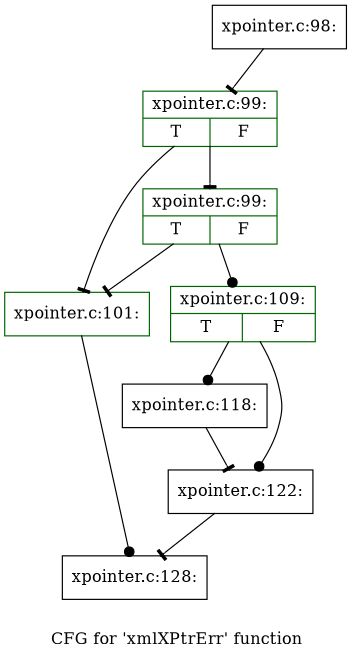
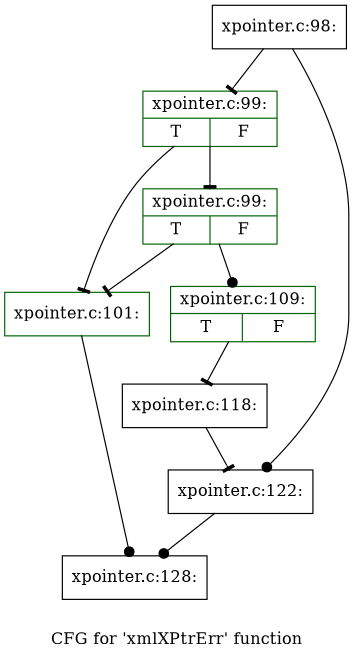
  digraph {
    label="CFG for 'xmlXPtrErr' function"
    node [color=black shape=record]
    edge [arrowhead=tee]
    n1 [label="{xpointer.c:98:}"]
    n2 [color=darkgreen label="{xpointer.c:99:|{<s0>T|<s1>F}}"]
    n3 [color=darkgreen label="{xpointer.c:101:}"]
    n4 [color=darkgreen label="{xpointer.c:99:|{<s0>T|<s1>F}}"]
    n5 [label="{xpointer.c:128:}"]
    n6 [color=darkgreen label="{xpointer.c:109:|{<s0>T|<s1>F}}"]
    n7 [label="{xpointer.c:118:}"]
    n8 [label="{xpointer.c:122:}"]
    n1 -> n2
    n2 -> n3
    n2 -> n4
    n3 -> n5 [arrowhead=dot]
    n4 -> n3
    n4 -> n6 [arrowhead=dot]
-   n6 -> n7 [arrowhead=dot]
-   n6 -> n8 [arrowhead=dot]
+   n6 -> n7
+   n1 -> n8 [arrowhead=dot]
    n7 -> n8
-   n8 -> n5
+   n8 -> n5 [arrowhead=dot]
  }
